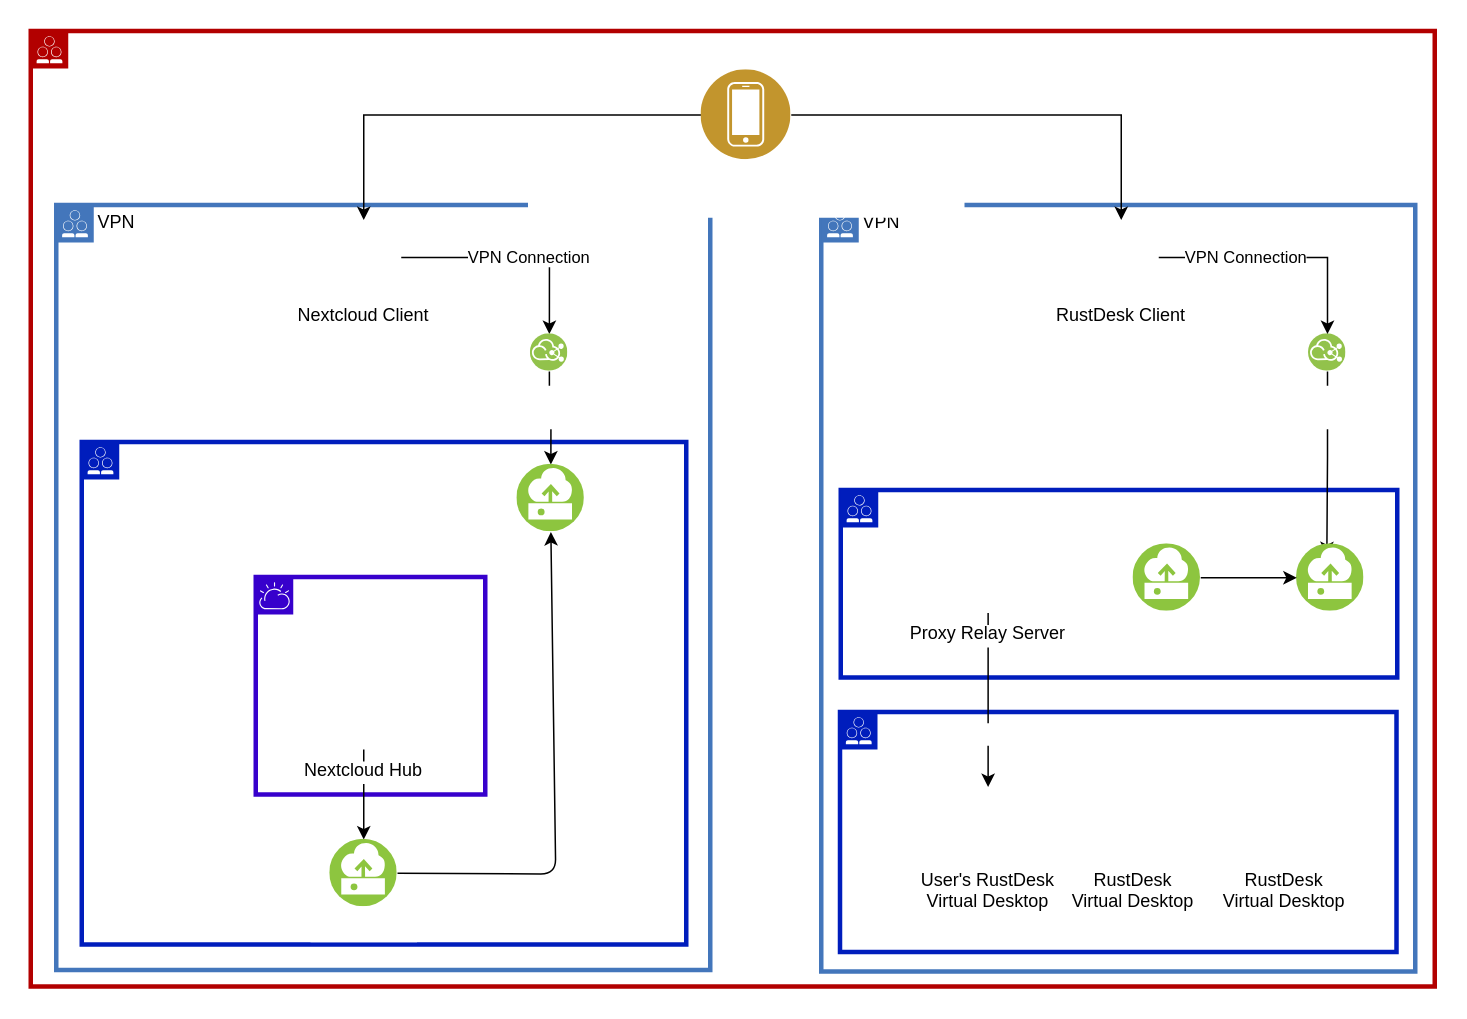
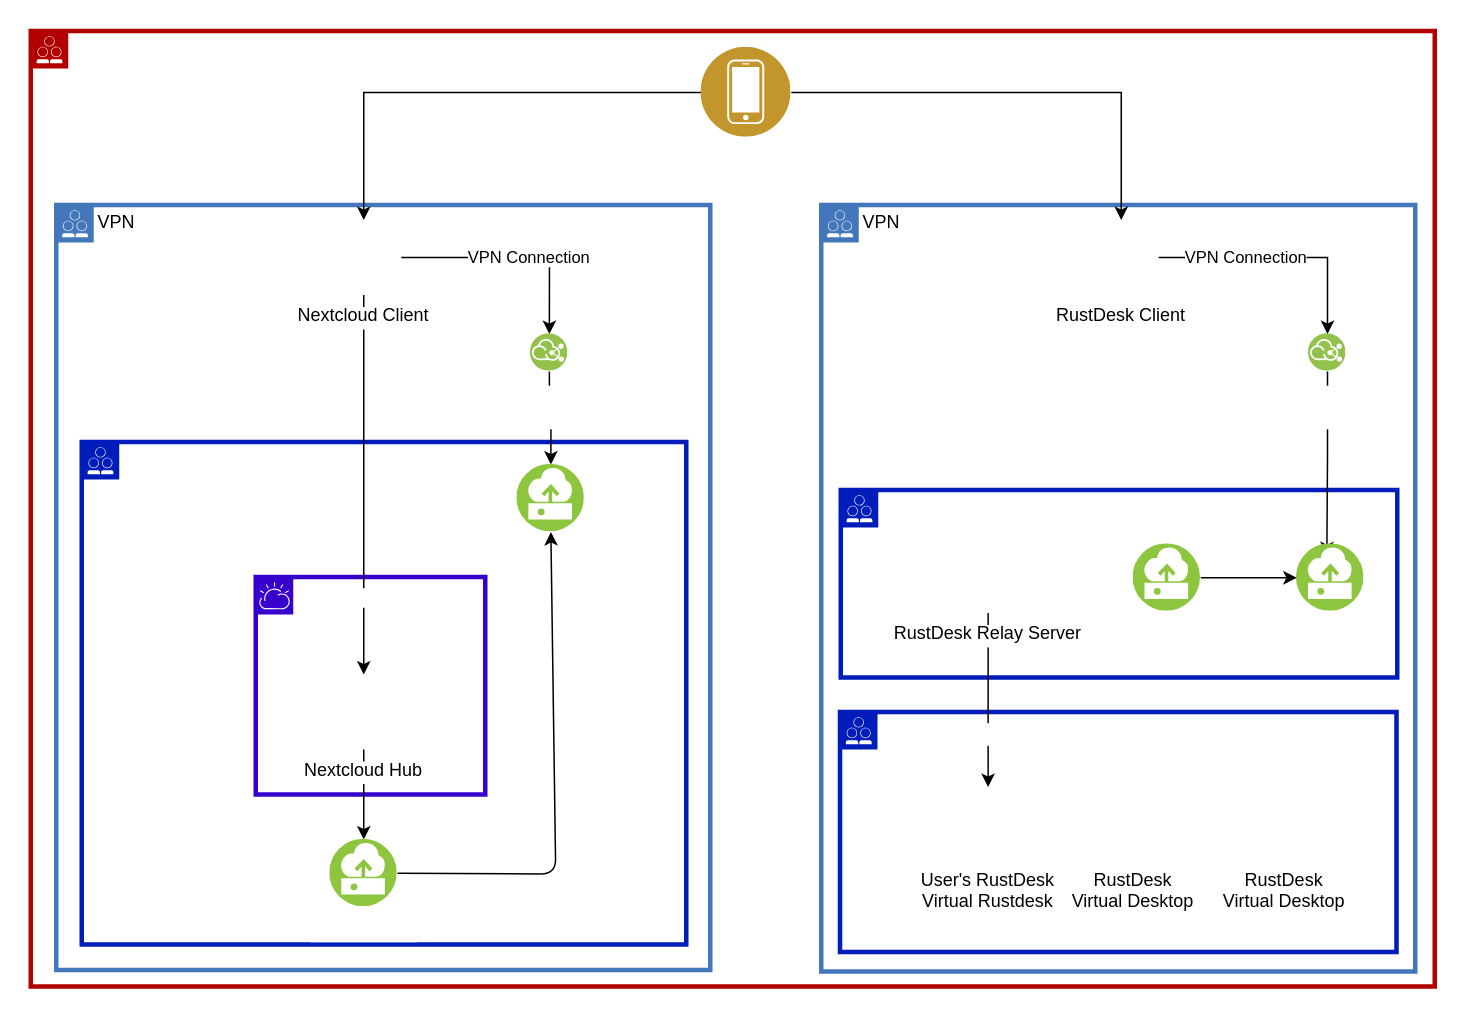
  <mxCell id="0" />
  <mxCell id="1" parent="0" />
  <mxCell id="2" value="VPN" style="shape=mxgraph.ibm.box;prType=public;fontStyle=0;verticalAlign=top;align=left;spacingLeft=32;spacingTop=4;fillColor=none;rounded=0;whiteSpace=wrap;html=1;strokeColor=#4376BB;strokeWidth=3;dashed=0;container=0;spacing=-4;collapsible=0;expand=0;recursiveResize=0;" parent="1" vertex="1"><mxGeometry x="37" y="136" width="436" height="510" as="geometry" /></mxCell>
  <mxCell id="3" value="Nextcloud DMZ Network" style="shape=mxgraph.ibm.box;prType=public;fontStyle=0;verticalAlign=top;align=left;spacingLeft=32;spacingTop=4;fillColor=none;rounded=0;whiteSpace=wrap;html=1;strokeColor=#001DBC;strokeWidth=3;dashed=0;container=0;spacing=-4;collapsible=0;expand=0;recursiveResize=0;fontColor=#ffffff;" parent="1" vertex="1"><mxGeometry x="54" y="294" width="403" height="335" as="geometry" /></mxCell>
  <mxCell id="4" value="" style="shape=mxgraph.ibm.box;prType=cloud;fontStyle=0;verticalAlign=top;align=left;spacingLeft=32;spacingTop=4;fillColor=none;rounded=0;whiteSpace=wrap;html=1;strokeColor=#3700CC;strokeWidth=3;dashed=0;container=0;spacing=-4;collapsible=0;expand=0;recursiveResize=0;fontColor=#3700CC;" parent="1" vertex="1"><mxGeometry x="170" y="384" width="153" height="145" as="geometry" /></mxCell>
  <mxCell id="5" value="&lt;font style=&quot;&quot; color=&quot;#ffffff&quot;&gt;Public Internet&lt;/font&gt;" style="shape=mxgraph.ibm.box;prType=public;fontStyle=0;verticalAlign=top;align=left;spacingLeft=32;spacingTop=4;fillColor=none;rounded=0;whiteSpace=wrap;html=1;strokeColor=#B20000;strokeWidth=3;dashed=0;container=0;spacing=-4;collapsible=0;expand=0;recursiveResize=0;fontColor=#FF0000;" parent="1" vertex="1"><mxGeometry x="20" y="20" width="936" height="637" as="geometry" /></mxCell>
  <mxCell id="6" value="VPN" style="shape=mxgraph.ibm.box;prType=public;fontStyle=0;verticalAlign=top;align=left;spacingLeft=32;spacingTop=4;fillColor=none;rounded=0;whiteSpace=wrap;html=1;strokeColor=#4376BB;strokeWidth=3;dashed=0;container=0;spacing=-4;collapsible=0;expand=0;recursiveResize=0;" parent="1" vertex="1"><mxGeometry x="547" y="136" width="396" height="511" as="geometry" /></mxCell>
  <mxCell id="7" value="" style="shape=mxgraph.ibm.box;prType=public;fontStyle=0;verticalAlign=top;align=left;spacingLeft=32;spacingTop=4;fillColor=none;rounded=0;whiteSpace=wrap;html=1;strokeColor=#001DBC;strokeWidth=3;dashed=0;container=0;spacing=-4;collapsible=0;expand=0;recursiveResize=0;fontColor=#ffffff;" vertex="1" parent="1"><mxGeometry x="559.5" y="474" width="371" height="160" as="geometry" /></mxCell>
+ <mxCell id="8" style="edgeStyle=orthogonalEdgeStyle;rounded=0;orthogonalLoop=1;jettySize=auto;html=1;exitX=0.5;exitY=1;exitDx=0;exitDy=0;entryX=0.5;entryY=0;entryDx=0;entryDy=0;" parent="1" source="20" target="28" edge="1"><mxGeometry relative="1" as="geometry" /></mxCell>
+ <mxCell id="9" value="Nextcloud k8s Network" style="edgeLabel;html=1;align=center;verticalAlign=middle;resizable=0;points=[];fontColor=#FFFFFF;" vertex="1" connectable="0" parent="8"><mxGeometry x="-0.583" y="3" relative="1" as="geometry"><mxPoint x="15" y="148" as="offset" /></mxGeometry></mxCell>
  <mxCell id="10" value="" style="shape=mxgraph.ibm.box;prType=public;fontStyle=0;verticalAlign=top;align=left;spacingLeft=32;spacingTop=4;fillColor=none;rounded=0;whiteSpace=wrap;html=1;strokeColor=#001DBC;strokeWidth=3;dashed=0;container=0;spacing=-4;collapsible=0;expand=0;recursiveResize=0;fontColor=#ffffff;" parent="1" vertex="1"><mxGeometry x="560" y="326" width="371" height="125" as="geometry" /></mxCell>
  <mxCell id="11" style="edgeStyle=orthogonalEdgeStyle;rounded=0;orthogonalLoop=1;jettySize=auto;html=1;exitX=0.5;exitY=1;exitDx=0;exitDy=0;entryX=0.446;entryY=0.167;entryDx=0;entryDy=0;entryPerimeter=0;" parent="1" source="12" target="31" edge="1"><mxGeometry relative="1" as="geometry" /></mxCell>
  <mxCell id="12" value="&lt;font color=&quot;#ffffff&quot;&gt;Floating IP&lt;br&gt;(VPN only)&lt;br&gt;&lt;/font&gt;" style="image;aspect=fixed;perimeter=ellipsePerimeter;html=1;align=center;shadow=0;dashed=0;fontColor=#4277BB;labelBackgroundColor=default;fontSize=12;spacingTop=3;image=img/lib/ibm/vpc/InternetServices2.svg;" parent="1" vertex="1"><mxGeometry x="872" y="222" width="25" height="25" as="geometry" /></mxCell>
  <mxCell id="13" value="VPN Connection" style="edgeStyle=orthogonalEdgeStyle;rounded=0;orthogonalLoop=1;jettySize=auto;html=1;entryX=0.5;entryY=0;entryDx=0;entryDy=0;exitX=1;exitY=0.5;exitDx=0;exitDy=0;" parent="1" source="14" target="12" edge="1"><mxGeometry x="-0.291" relative="1" as="geometry"><mxPoint x="789.5" y="171" as="sourcePoint" /><mxPoint as="offset" /></mxGeometry></mxCell>
  <mxCell id="14" value="RustDesk Client&#10;" style="shape=image;verticalLabelPosition=bottom;labelBackgroundColor=default;verticalAlign=top;aspect=fixed;imageAspect=0;image=https://upload.wikimedia.org/wikipedia/commons/thumb/9/96/Rustdesk.svg/1200px-Rustdesk.svg.png;" parent="1" vertex="1"><mxGeometry x="722" y="146" width="50" height="50" as="geometry" /></mxCell>
  <mxCell id="15" style="edgeStyle=orthogonalEdgeStyle;rounded=0;orthogonalLoop=1;jettySize=auto;html=1;exitX=0;exitY=0.5;exitDx=0;exitDy=0;entryX=0.5;entryY=0;entryDx=0;entryDy=0;" parent="1" source="17" target="20" edge="1"><mxGeometry relative="1" as="geometry" /></mxCell>
  <mxCell id="16" style="edgeStyle=orthogonalEdgeStyle;rounded=0;orthogonalLoop=1;jettySize=auto;html=1;exitX=1;exitY=0.5;exitDx=0;exitDy=0;entryX=0.5;entryY=0;entryDx=0;entryDy=0;" parent="1" source="17" target="14" edge="1"><mxGeometry relative="1" as="geometry" /></mxCell>
- <mxCell id="17" value="&lt;font color=&quot;#ffffff&quot;&gt;User Device&lt;br&gt;(client support for iOS, Android, Windows, Linux, OSX)&lt;br&gt;&lt;/font&gt;" style="image;aspect=fixed;perimeter=ellipsePerimeter;html=1;align=center;shadow=0;dashed=0;fontColor=#4277BB;labelBackgroundColor=default;fontSize=12;spacingTop=3;image=img/lib/ibm/users/device.svg;" parent="1" vertex="1"><mxGeometry x="467" y="46" width="60" height="60" as="geometry" /></mxCell>
+ <mxCell id="17" value="&lt;font color=&quot;#ffffff&quot;&gt;User Device&lt;br&gt;(client support for iOS, Android, Windows, Linux, OSX)&lt;br&gt;&lt;/font&gt;" style="image;aspect=fixed;perimeter=ellipsePerimeter;html=1;align=center;shadow=0;dashed=0;fontColor=#4277BB;labelBackgroundColor=default;fontSize=12;spacingTop=3;image=img/lib/ibm/users/device.svg;" parent="1" vertex="1"><mxGeometry x="467" y="31" width="60" height="60" as="geometry" /></mxCell>
  <mxCell id="18" style="edgeStyle=orthogonalEdgeStyle;rounded=0;orthogonalLoop=1;jettySize=auto;html=1;exitX=1;exitY=0.5;exitDx=0;exitDy=0;entryX=0.5;entryY=0;entryDx=0;entryDy=0;" parent="1" source="20" target="22" edge="1"><mxGeometry relative="1" as="geometry" /></mxCell>
  <mxCell id="19" value="VPN Connection" style="edgeLabel;html=1;align=center;verticalAlign=middle;resizable=0;points=[];" parent="18" vertex="1" connectable="0"><mxGeometry x="0.124" y="2" relative="1" as="geometry"><mxPoint y="1" as="offset" /></mxGeometry></mxCell>
  <mxCell id="20" value="Nextcloud Client" style="shape=image;verticalLabelPosition=bottom;labelBackgroundColor=default;verticalAlign=top;aspect=fixed;imageAspect=0;image=https://static-00.iconduck.com/assets.00/nextcloud-icon-512x512-quluhp24.png;" parent="1" vertex="1"><mxGeometry x="217" y="146" width="50" height="50" as="geometry" /></mxCell>
  <mxCell id="21" value="" style="edgeStyle=orthogonalEdgeStyle;rounded=0;orthogonalLoop=1;jettySize=auto;html=1;" parent="1" source="22" target="26" edge="1"><mxGeometry relative="1" as="geometry" /></mxCell>
  <mxCell id="22" value="&lt;font color=&quot;#ffffff&quot;&gt;Floating IP &lt;br&gt;(VPN only)&lt;/font&gt;" style="image;aspect=fixed;perimeter=ellipsePerimeter;html=1;align=center;shadow=0;dashed=0;fontColor=#4277BB;labelBackgroundColor=default;fontSize=12;spacingTop=3;image=img/lib/ibm/vpc/InternetServices2.svg;" parent="1" vertex="1"><mxGeometry x="353.25" y="222" width="25" height="25" as="geometry" /></mxCell>
  <mxCell id="23" style="edgeStyle=none;html=1;exitX=0.5;exitY=1;exitDx=0;exitDy=0;entryX=0.5;entryY=0;entryDx=0;entryDy=0;fontSize=12;fontColor=#FFFFFF;" edge="1" parent="1" source="25" target="34"><mxGeometry relative="1" as="geometry" /></mxCell>
  <mxCell id="24" value="&lt;font style=&quot;font-size: 12px;&quot;&gt;Rustdesk Network&lt;/font&gt;" style="edgeLabel;html=1;align=center;verticalAlign=middle;resizable=0;points=[];fontSize=13;fontColor=#FFFFFF;" vertex="1" connectable="0" parent="23"><mxGeometry x="-0.039" relative="1" as="geometry"><mxPoint x="-22" y="24" as="offset" /></mxGeometry></mxCell>
- <mxCell id="25" value="Proxy Relay Server" style="shape=image;verticalLabelPosition=bottom;labelBackgroundColor=default;verticalAlign=top;aspect=fixed;imageAspect=0;image=https://upload.wikimedia.org/wikipedia/commons/thumb/9/96/Rustdesk.svg/1200px-Rustdesk.svg.png;" parent="1" vertex="1"><mxGeometry x="634" y="359.5" width="48.5" height="48.5" as="geometry" /></mxCell>
+ <mxCell id="25" value="RustDesk Relay Server" style="shape=image;verticalLabelPosition=bottom;labelBackgroundColor=default;verticalAlign=top;aspect=fixed;imageAspect=0;image=https://upload.wikimedia.org/wikipedia/commons/thumb/9/96/Rustdesk.svg/1200px-Rustdesk.svg.png;" parent="1" vertex="1"><mxGeometry x="634" y="359.5" width="48.5" height="48.5" as="geometry" /></mxCell>
  <mxCell id="26" value="&lt;font color=&quot;#ffffff&quot;&gt;VPN Server&lt;/font&gt;" style="image;aspect=fixed;perimeter=ellipsePerimeter;html=1;align=center;shadow=0;dashed=0;fontColor=#4277BB;labelBackgroundColor=default;fontSize=12;spacingTop=3;image=img/lib/ibm/vpc/Instance.svg;" parent="1" vertex="1"><mxGeometry x="344.25" y="309" width="45" height="45" as="geometry" /></mxCell>
  <mxCell id="27" style="edgeStyle=orthogonalEdgeStyle;rounded=0;orthogonalLoop=1;jettySize=auto;html=1;exitX=0.5;exitY=1;exitDx=0;exitDy=0;entryX=0.5;entryY=0;entryDx=0;entryDy=0;" parent="1" source="28" target="30" edge="1"><mxGeometry relative="1" as="geometry" /></mxCell>
  <mxCell id="28" value="Nextcloud Hub" style="shape=image;verticalLabelPosition=bottom;labelBackgroundColor=default;verticalAlign=top;aspect=fixed;imageAspect=0;image=https://static-00.iconduck.com/assets.00/nextcloud-icon-512x512-quluhp24.png;" parent="1" vertex="1"><mxGeometry x="217" y="449" width="50" height="50" as="geometry" /></mxCell>
  <mxCell id="29" style="edgeStyle=none;html=1;exitX=1;exitY=0.5;exitDx=0;exitDy=0;entryX=0.5;entryY=1;entryDx=0;entryDy=0;fontColor=#FFFFFF;" edge="1" parent="1" source="30" target="26"><mxGeometry relative="1" as="geometry"><Array as="points"><mxPoint x="370" y="582" /></Array></mxGeometry></mxCell>
  <mxCell id="30" value="&lt;font color=&quot;#ffffff&quot;&gt;Proxy/firewall&lt;/font&gt;" style="image;aspect=fixed;perimeter=ellipsePerimeter;html=1;align=center;shadow=0;dashed=0;fontColor=#4277BB;labelBackgroundColor=default;fontSize=12;spacingTop=3;image=img/lib/ibm/vpc/Instance.svg;" parent="1" vertex="1"><mxGeometry x="219.5" y="559" width="45" height="45" as="geometry" /></mxCell>
  <mxCell id="31" value="&lt;font color=&quot;#ffffff&quot;&gt;VPN Server&lt;/font&gt;" style="image;aspect=fixed;perimeter=ellipsePerimeter;html=1;align=center;shadow=0;dashed=0;fontColor=#4277BB;labelBackgroundColor=default;fontSize=12;spacingTop=3;image=img/lib/ibm/vpc/Instance.svg;" parent="1" vertex="1"><mxGeometry x="864" y="362" width="45" height="45" as="geometry" /></mxCell>
  <mxCell id="32" style="edgeStyle=none;html=1;exitX=1;exitY=0.5;exitDx=0;exitDy=0;entryX=0;entryY=0.5;entryDx=0;entryDy=0;" edge="1" parent="1" source="33" target="31"><mxGeometry relative="1" as="geometry" /></mxCell>
  <mxCell id="33" value="&lt;font color=&quot;#ffffff&quot;&gt;Proxy/firewall&lt;/font&gt;" style="image;aspect=fixed;perimeter=ellipsePerimeter;html=1;align=center;shadow=0;dashed=0;fontColor=#4277BB;labelBackgroundColor=default;fontSize=12;spacingTop=3;image=img/lib/ibm/vpc/Instance.svg;" parent="1" vertex="1"><mxGeometry x="755" y="362" width="45" height="45" as="geometry" /></mxCell>
- <mxCell id="34" value="User's RustDesk&#10;Virtual Desktop" style="shape=image;verticalLabelPosition=bottom;labelBackgroundColor=default;verticalAlign=top;aspect=fixed;imageAspect=0;image=https://upload.wikimedia.org/wikipedia/commons/thumb/9/96/Rustdesk.svg/1200px-Rustdesk.svg.png;" vertex="1" parent="1"><mxGeometry x="634" y="524" width="48.5" height="48.5" as="geometry" /></mxCell>
+ <mxCell id="34" value="User's RustDesk&#10;Virtual Rustdesk" style="shape=image;verticalLabelPosition=bottom;labelBackgroundColor=default;verticalAlign=top;aspect=fixed;imageAspect=0;image=https://upload.wikimedia.org/wikipedia/commons/thumb/9/96/Rustdesk.svg/1200px-Rustdesk.svg.png;" vertex="1" parent="1"><mxGeometry x="634" y="524" width="48.5" height="48.5" as="geometry" /></mxCell>
  <mxCell id="35" value="RustDesk&#10;Virtual Desktop" style="shape=image;verticalLabelPosition=bottom;labelBackgroundColor=default;verticalAlign=top;aspect=fixed;imageAspect=0;image=https://upload.wikimedia.org/wikipedia/commons/thumb/9/96/Rustdesk.svg/1200px-Rustdesk.svg.png;" vertex="1" parent="1"><mxGeometry x="730.75" y="524" width="48.5" height="48.5" as="geometry" /></mxCell>
  <mxCell id="36" value="RustDesk&#10;Virtual Desktop" style="shape=image;verticalLabelPosition=bottom;labelBackgroundColor=default;verticalAlign=top;aspect=fixed;imageAspect=0;image=https://upload.wikimedia.org/wikipedia/commons/thumb/9/96/Rustdesk.svg/1200px-Rustdesk.svg.png;" vertex="1" parent="1"><mxGeometry x="831.5" y="524" width="48.5" height="48.5" as="geometry" /></mxCell>
